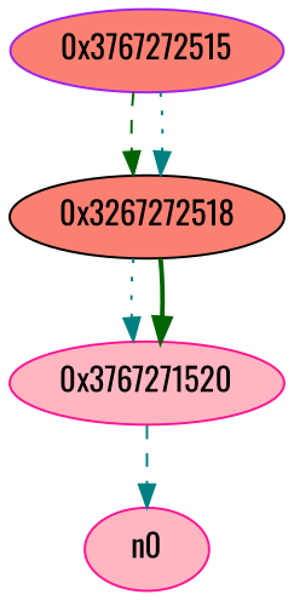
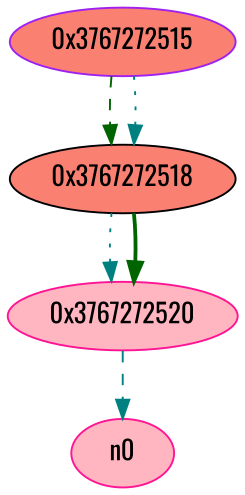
  digraph {
    fontname=Oswald
    node [color=deeppink fillcolor=salmon fontname=Oswald style=filled]
    edge [color=teal fontname=Oswald style=dashed]
    n1 [color=purple label="0x3767272515"]
-   n2 [color=black label="0x3267272518"]
-   n3 [fillcolor=lightpink label="0x3767271520"]
+   n2 [color=black label="0x3767272518"]
+   n3 [fillcolor=lightpink label="0x3767272520"]
    n0 [fillcolor=lightpink]
    n1 -> n2 [color=darkgreen]
    n1 -> n2 [style=dotted]
    n2 -> n3 [style=dotted]
    n2 -> n3 [color=darkgreen style=bold]
    n3 -> n0
  }
